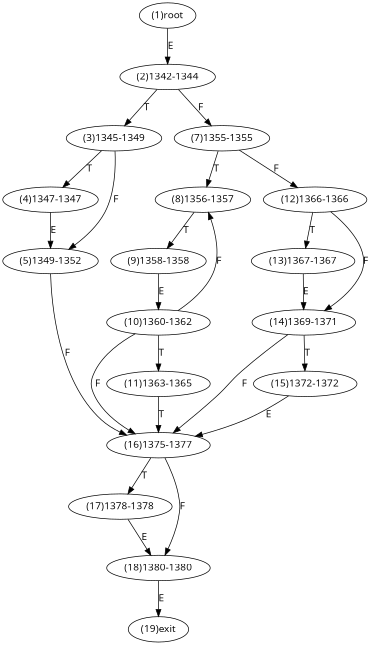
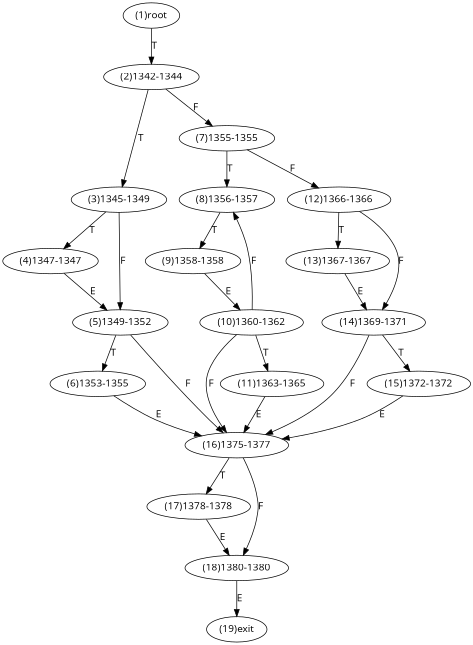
  digraph {
    fontname="Open Sans"
    node [fontname="Open Sans"]
    edge [fontname="Open Sans"]
    n1 [label="(1)root"]
    n2 [label="(2)1342-1344"]
    n3 [label="(3)1345-1349"]
    n4 [label="(7)1355-1355"]
    n5 [label="(4)1347-1347"]
    n6 [label="(5)1349-1352"]
    n7 [label="(8)1356-1357"]
    n8 [label="(12)1366-1366"]
+   n9 [label="(6)1353-1355"]
    n10 [label="(16)1375-1377"]
    n11 [label="(17)1378-1378"]
    n12 [label="(18)1380-1380"]
    n13 [label="(9)1358-1358"]
    n14 [label="(13)1367-1367"]
    n15 [label="(14)1369-1371"]
    n16 [label="(10)1360-1362"]
    n17 [label="(11)1363-1365"]
    n18 [label="(15)1372-1372"]
    n19 [label="(19)exit"]
-   n1 -> n2 [label=E]
+   n1 -> n2 [label=T]
    n2 -> n3 [label=T]
    n2 -> n4 [label=F]
    n3 -> n5 [label=T]
    n3 -> n6 [label=F]
    n4 -> n7 [label=T]
    n4 -> n8 [label=F]
    n5 -> n6 [label=E]
+   n6 -> n9 [label=T]
    n6 -> n10 [label=F]
    n7 -> n13 [label=T]
    n8 -> n14 [label=T]
    n8 -> n15 [label=F]
+   n9 -> n10 [label=E]
    n10 -> n11 [label=T]
    n10 -> n12 [label=F]
    n11 -> n12 [label=E]
    n12 -> n19 [label=E]
    n13 -> n16 [label=E]
    n14 -> n15 [label=E]
    n15 -> n10 [label=F]
    n15 -> n18 [label=T]
    n16 -> n7 [label=F]
    n16 -> n10 [label=F]
    n16 -> n17 [label=T]
-   n17 -> n10 [label=T]
+   n17 -> n10 [label=E]
    n18 -> n10 [label=E]
  }
